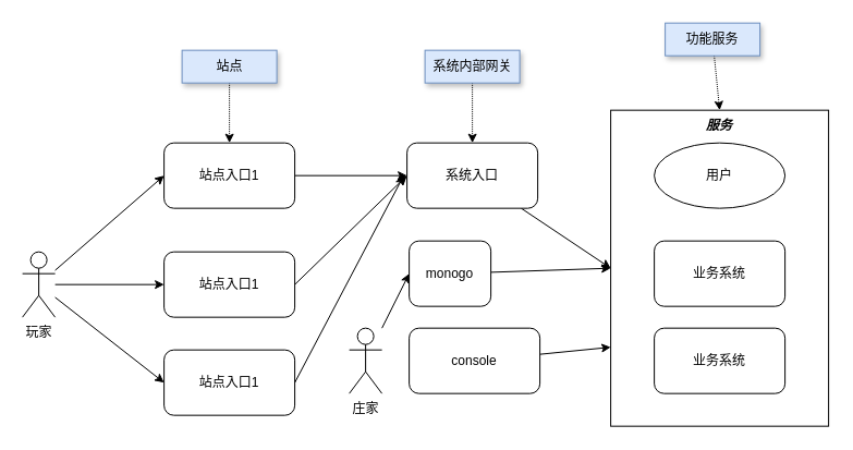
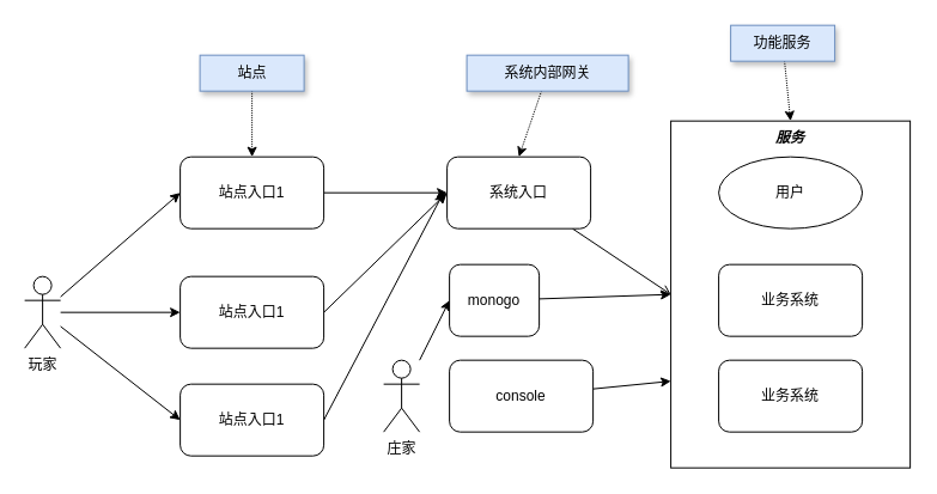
  <mxCell id="0" />
  <mxCell id="1" parent="0" />
  <mxCell id="2" value="服务" style="rounded=0;whiteSpace=wrap;html=1;verticalAlign=top;fontStyle=3" vertex="1" parent="1"><mxGeometry x="560.111" y="100.667" width="200" height="290" as="geometry" /></mxCell>
  <mxCell id="3" style="edgeStyle=none;rounded=0;orthogonalLoop=1;jettySize=auto;html=1;entryX=0;entryY=0.5;entryDx=0;entryDy=0;" edge="1" parent="1" source="4" target="10"><mxGeometry relative="1" as="geometry" /></mxCell>
  <mxCell id="4" value="站点入口1" style="rounded=1;whiteSpace=wrap;html=1;" vertex="1" parent="1"><mxGeometry x="150.111" y="130.667" width="120" height="60" as="geometry" /></mxCell>
  <mxCell id="5" style="edgeStyle=none;rounded=0;orthogonalLoop=1;jettySize=auto;html=1;entryX=0;entryY=0.5;entryDx=0;entryDy=0;exitX=1;exitY=0.5;exitDx=0;exitDy=0;" edge="1" parent="1" source="6" target="10"><mxGeometry relative="1" as="geometry" /></mxCell>
  <mxCell id="6" value="站点入口1" style="rounded=1;whiteSpace=wrap;html=1;" vertex="1" parent="1"><mxGeometry x="150.111" y="230.667" width="120" height="60" as="geometry" /></mxCell>
  <mxCell id="7" style="edgeStyle=none;rounded=0;orthogonalLoop=1;jettySize=auto;html=1;exitX=1;exitY=0.5;exitDx=0;exitDy=0;" edge="1" parent="1" source="8"><mxGeometry relative="1" as="geometry"><mxPoint x="370.111" y="160.667" as="targetPoint" /></mxGeometry></mxCell>
  <mxCell id="8" value="站点入口1" style="rounded=1;whiteSpace=wrap;html=1;" vertex="1" parent="1"><mxGeometry x="150.111" y="320.667" width="120" height="60" as="geometry" /></mxCell>
- <mxCell id="9" style="edgeStyle=none;rounded=0;orthogonalLoop=1;jettySize=auto;html=1;entryX=0;entryY=0.5;entryDx=0;entryDy=0;" edge="1" parent="1" source="10" target="2"><mxGeometry relative="1" as="geometry" /></mxCell>
+ <mxCell id="9" style="edgeStyle=none;rounded=0;orthogonalLoop=1;jettySize=auto;html=1;entryX=0;entryY=0.5;entryDx=0;entryDy=0;endArrow=open;" edge="1" parent="1" source="10" target="2"><mxGeometry relative="1" as="geometry" /></mxCell>
  <mxCell id="10" value="系统入口" style="rounded=1;whiteSpace=wrap;html=1;" vertex="1" parent="1"><mxGeometry x="373.111" y="130.667" width="120" height="60" as="geometry" /></mxCell>
  <mxCell id="11" style="edgeStyle=none;rounded=0;orthogonalLoop=1;jettySize=auto;html=1;entryX=0;entryY=0.5;entryDx=0;entryDy=0;" edge="1" parent="1" source="14" target="4"><mxGeometry relative="1" as="geometry" /></mxCell>
  <mxCell id="12" style="edgeStyle=none;rounded=0;orthogonalLoop=1;jettySize=auto;html=1;entryX=0;entryY=0.5;entryDx=0;entryDy=0;" edge="1" parent="1" source="14" target="6"><mxGeometry relative="1" as="geometry" /></mxCell>
  <mxCell id="13" style="edgeStyle=none;rounded=0;orthogonalLoop=1;jettySize=auto;html=1;entryX=0;entryY=0.5;entryDx=0;entryDy=0;" edge="1" parent="1" source="14" target="8"><mxGeometry relative="1" as="geometry" /></mxCell>
  <mxCell id="14" value="玩家" style="shape=umlActor;verticalLabelPosition=bottom;labelBackgroundColor=#ffffff;verticalAlign=top;html=1;outlineConnect=0;" vertex="1" parent="1"><mxGeometry x="20.111" y="230.667" width="30" height="60" as="geometry" /></mxCell>
  <mxCell id="15" value="用户" style="ellipse;whiteSpace=wrap;html=1;" vertex="1" parent="1"><mxGeometry x="600.111" y="130.667" width="120" height="60" as="geometry" /></mxCell>
  <mxCell id="16" value="业务系统" style="rounded=1;whiteSpace=wrap;html=1;" vertex="1" parent="1"><mxGeometry x="600.111" y="220.667" width="120" height="60" as="geometry" /></mxCell>
  <mxCell id="17" value="业务系统" style="rounded=1;whiteSpace=wrap;html=1;" vertex="1" parent="1"><mxGeometry x="600.111" y="300.667" width="120" height="60" as="geometry" /></mxCell>
  <mxCell id="18" style="edgeStyle=none;rounded=0;orthogonalLoop=1;jettySize=auto;html=1;entryX=0;entryY=0.5;entryDx=0;entryDy=0;" edge="1" parent="1" source="19" target="2"><mxGeometry relative="1" as="geometry" /></mxCell>
  <mxCell id="19" value="monogo" style="rounded=1;whiteSpace=wrap;html=1;" vertex="1" parent="1"><mxGeometry x="375.111" y="220.667" width="75" height="60" as="geometry" /></mxCell>
  <mxCell id="20" style="edgeStyle=none;rounded=0;orthogonalLoop=1;jettySize=auto;html=1;entryX=0;entryY=0.75;entryDx=0;entryDy=0;" edge="1" parent="1" source="21" target="2"><mxGeometry relative="1" as="geometry" /></mxCell>
  <mxCell id="21" value="console" style="rounded=1;whiteSpace=wrap;html=1;" vertex="1" parent="1"><mxGeometry x="375.111" y="300.667" width="120" height="60" as="geometry" /></mxCell>
  <mxCell id="22" style="edgeStyle=none;rounded=0;orthogonalLoop=1;jettySize=auto;html=1;entryX=0;entryY=0.5;entryDx=0;entryDy=0;" edge="1" parent="1" source="23" target="19"><mxGeometry relative="1" as="geometry" /></mxCell>
  <mxCell id="23" value="庄家" style="shape=umlActor;verticalLabelPosition=bottom;labelBackgroundColor=#ffffff;verticalAlign=top;html=1;outlineConnect=0;" vertex="1" parent="1"><mxGeometry x="320.111" y="300.667" width="30" height="60" as="geometry" /></mxCell>
  <mxCell id="24" style="rounded=0;orthogonalLoop=1;jettySize=auto;html=1;entryX=0.5;entryY=0;entryDx=0;entryDy=0;dashed=1;dashPattern=1 1;" edge="1" parent="1" source="25" target="10"><mxGeometry relative="1" as="geometry" /></mxCell>
- <mxCell id="25" value="系统内部网关" style="text;html=1;strokeColor=#6c8ebf;fillColor=#dae8fc;align=center;verticalAlign=middle;whiteSpace=wrap;rounded=0;shadow=1;" vertex="1" parent="1"><mxGeometry x="389.611" y="45.667" width="87" height="30" as="geometry" /></mxCell>
+ <mxCell id="25" value="系统内部网关" style="text;html=1;strokeColor=#6c8ebf;fillColor=#dae8fc;align=center;verticalAlign=middle;whiteSpace=wrap;rounded=0;shadow=1;" vertex="1" parent="1"><mxGeometry x="389.611" y="45.667" width="135" height="30" as="geometry" /></mxCell>
  <mxCell id="26" style="edgeStyle=none;rounded=0;orthogonalLoop=1;jettySize=auto;html=1;entryX=0.5;entryY=0;entryDx=0;entryDy=0;dashed=1;dashPattern=1 1;" edge="1" parent="1" source="27" target="2"><mxGeometry relative="1" as="geometry" /></mxCell>
  <mxCell id="27" value="功能服务" style="text;html=1;strokeColor=#6c8ebf;fillColor=#dae8fc;align=center;verticalAlign=middle;whiteSpace=wrap;rounded=0;shadow=1;" vertex="1" parent="1"><mxGeometry x="610.111" y="20.667" width="87" height="30" as="geometry" /></mxCell>
  <mxCell id="28" style="edgeStyle=none;rounded=0;orthogonalLoop=1;jettySize=auto;html=1;entryX=0.5;entryY=0;entryDx=0;entryDy=0;dashed=1;dashPattern=1 1;" edge="1" parent="1" source="29" target="4"><mxGeometry relative="1" as="geometry" /></mxCell>
  <mxCell id="29" value="站点" style="text;html=1;strokeColor=#6c8ebf;fillColor=#dae8fc;align=center;verticalAlign=middle;whiteSpace=wrap;rounded=0;shadow=1;" vertex="1" parent="1"><mxGeometry x="166.611" y="45.667" width="87" height="30" as="geometry" /></mxCell>
